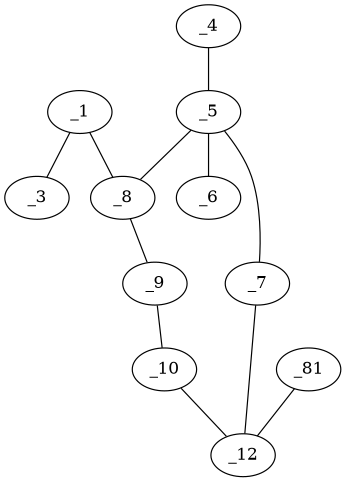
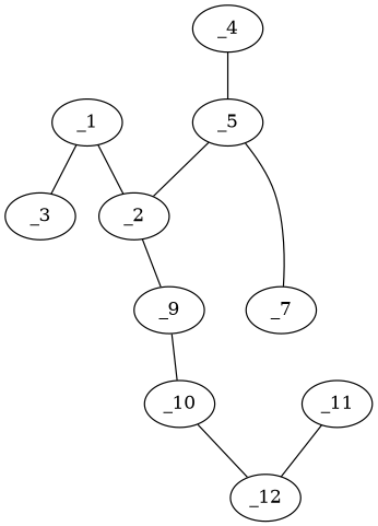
  graph {
    node [charge=0 chem=1 symbol="C  " x=2.866 y=0.5]
    edge [valence=1]
    _1 [y=1]
    _3 [x=2]
-   _8 [chem=4 symbol="N  " x=3.7321]
+   _8 [chem=4 symbol="N  " x=3.7321 label=_2]
    _9 [x=4.5981 y=1]
    _4 [x=2 y=-0.5]
    _5 [y=-1]
    _10 [x=5.4641]
-   _6 [chem=2 symbol="O  " y=-2]
    _7 [chem=4 symbol="N  " x=3.7321 y=-0.5]
    _12 [x=4.5981 y=-1]
-   _11 [x=5.4641 y=-0.5 label=_81]
+   _11 [x=5.4641 y=-0.5]
    _1 -- _3
    _1 -- _8
    _8 -- _9
    _9 -- _10
    _4 -- _5
    _5 -- _8
-   _5 -- _6 [valence=2]
    _5 -- _7
    _10 -- _12
-   _7 -- _12
    _11 -- _12
  }
